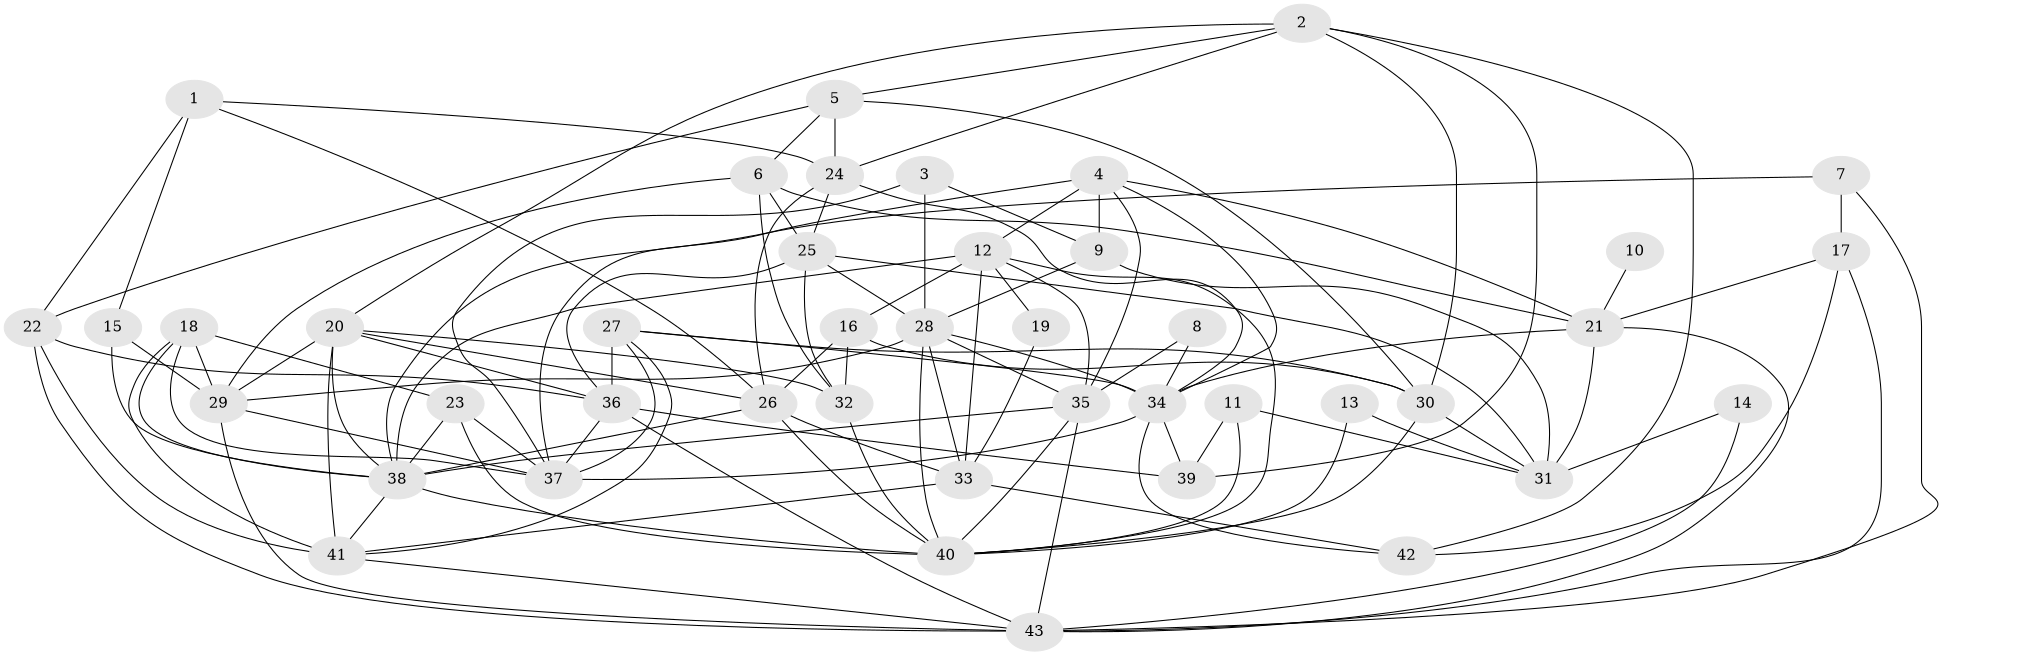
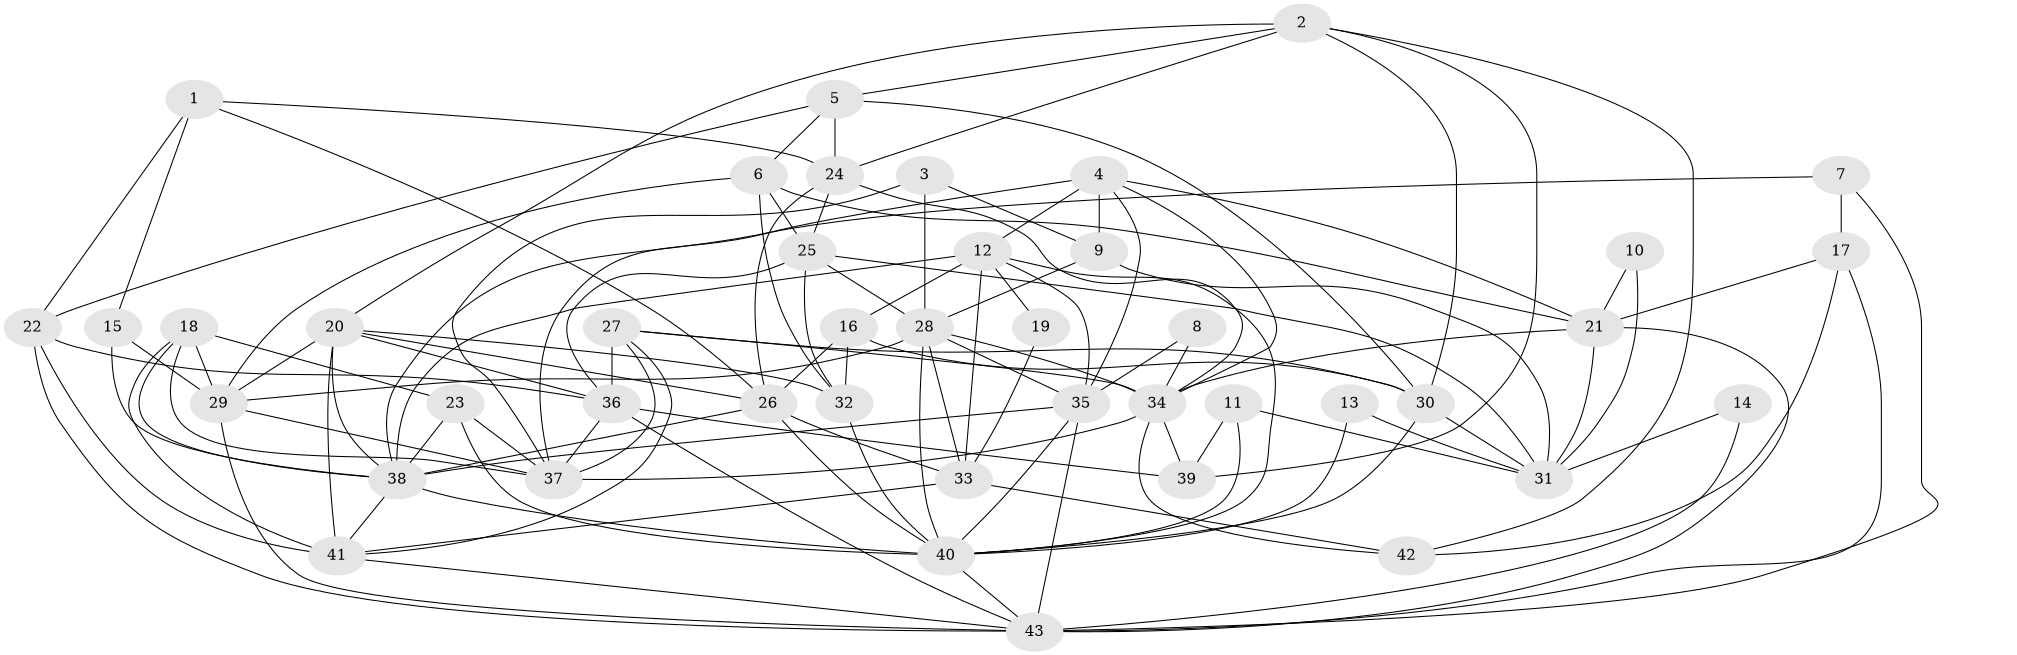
  graph {
    node [color=gray90 style=filled]
    edge [weight=1.0]
    1
    15
    22
    24
    26
    29
    38
    43
    41
    36
    34
    25
    40
    33
    2
    5
    20
    30
    39
    42
    6
    32
    31
    3
    9
    28
    37
    35
    4
    12
    21
    16
    19
    7
    17
    8
    10
    11
    13
    14
    18
    23
    27
    1 -- 15
    1 -- 22
    1 -- 24
    1 -- 26
    15 -- 29
    15 -- 38
    22 -- 43
    22 -- 41 [weight=2.0]
    22 -- 36
    24 -- 26
    24 -- 34
    24 -- 25
    26 -- 38
    26 -- 40
    26 -- 33
    29 -- 43
    29 -- 37
    38 -- 41
    38 -- 40 [weight=2.0]
    41 -- 43
    36 -- 43
    36 -- 39
    36 -- 37
    34 -- 39
    34 -- 42
    34 -- 37
    25 -- 36 [weight=2.0]
    25 -- 32
    25 -- 31
    25 -- 28
+   40 -- 43
    33 -- 41
    33 -- 42
    2 -- 24
    2 -- 5
    2 -- 20
    2 -- 30
    2 -- 39
    2 -- 42
    5 -- 22
    5 -- 24
    5 -- 30
    5 -- 6
    20 -- 26
    20 -- 29
    20 -- 38
    20 -- 41
    20 -- 36
    20 -- 32
    30 -- 40
    30 -- 31
    6 -- 29
    6 -- 25
    6 -- 32
    6 -- 21
    32 -- 40
    3 -- 9
    3 -- 28
    3 -- 37
    9 -- 31
    9 -- 28
    28 -- 29
    28 -- 34
    28 -- 40
    28 -- 33
    28 -- 35
    35 -- 38
    35 -- 43
    35 -- 40
    4 -- 34
    4 -- 9
    4 -- 37 [weight=2.0]
    4 -- 35
    4 -- 12
    4 -- 21
    12 -- 38
    12 -- 40
    12 -- 33
    12 -- 35
    12 -- 16
    12 -- 19
    21 -- 43
    21 -- 34
    21 -- 31
    16 -- 26
    16 -- 30
    16 -- 32
    19 -- 33
    7 -- 38
    7 -- 43
    7 -- 17
    17 -- 43
    17 -- 42
    17 -- 21
    8 -- 34
    8 -- 35
+   10 -- 31
    10 -- 21
    11 -- 40
    11 -- 39
    11 -- 31
    13 -- 40
    13 -- 31
    14 -- 43
    14 -- 31
    18 -- 29
    18 -- 38
    18 -- 41
    18 -- 37
    18 -- 23
    23 -- 38
    23 -- 40
    23 -- 37
    27 -- 41
    27 -- 36
    27 -- 34
    27 -- 30
    27 -- 37
  }
